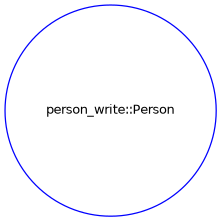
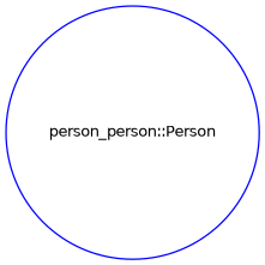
  digraph {
    rankdir=LR
-   n1 [color=blue fillcolor=white fontname=Helvetica fontsize=10 height=0.2 label="person_write::Person" shape=circle style=filled width=0.4]
+   n1 [color=blue fillcolor=white fontname=Helvetica fontsize=10 height=0.2 label="person_person::Person" shape=circle style=filled width=0.4]
  }
